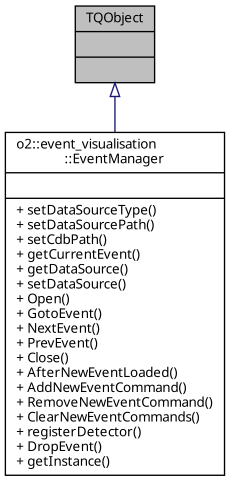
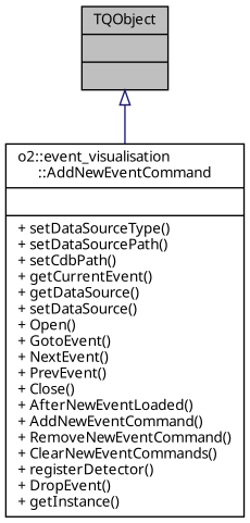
  digraph {
    fontname="Noto Sans"
    node [color=black fontname="Noto Sans" fontsize=10 shape=record]
    n1 [fillcolor=grey75 fontcolor=black height=0.2 label="{TQObject\n||}" style=filled width=0.4]
-   n2 [height=0.2 label="{o2::event_visualisation\l::EventManager\n||+ setDataSourceType()\l+ setDataSourcePath()\l+ setCdbPath()\l+ getCurrentEvent()\l+ getDataSource()\l+ setDataSource()\l+ Open()\l+ GotoEvent()\l+ NextEvent()\l+ PrevEvent()\l+ Close()\l+ AfterNewEventLoaded()\l+ AddNewEventCommand()\l+ RemoveNewEventCommand()\l+ ClearNewEventCommands()\l+ registerDetector()\l+ DropEvent()\l+ getInstance()\l}" width=0.4]
+   n2 [height=0.2 label="{o2::event_visualisation\l::AddNewEventCommand\n||+ setDataSourceType()\l+ setDataSourcePath()\l+ setCdbPath()\l+ getCurrentEvent()\l+ getDataSource()\l+ setDataSource()\l+ Open()\l+ GotoEvent()\l+ NextEvent()\l+ PrevEvent()\l+ Close()\l+ AfterNewEventLoaded()\l+ AddNewEventCommand()\l+ RemoveNewEventCommand()\l+ ClearNewEventCommands()\l+ registerDetector()\l+ DropEvent()\l+ getInstance()\l}" width=0.4]
    n1 -> n2 [arrowtail=onormal color=midnightblue dir=back fontname="Noto Sans" fontsize=10 labelfontname=Helvetica labelfontsize=10 style=solid]
  }
